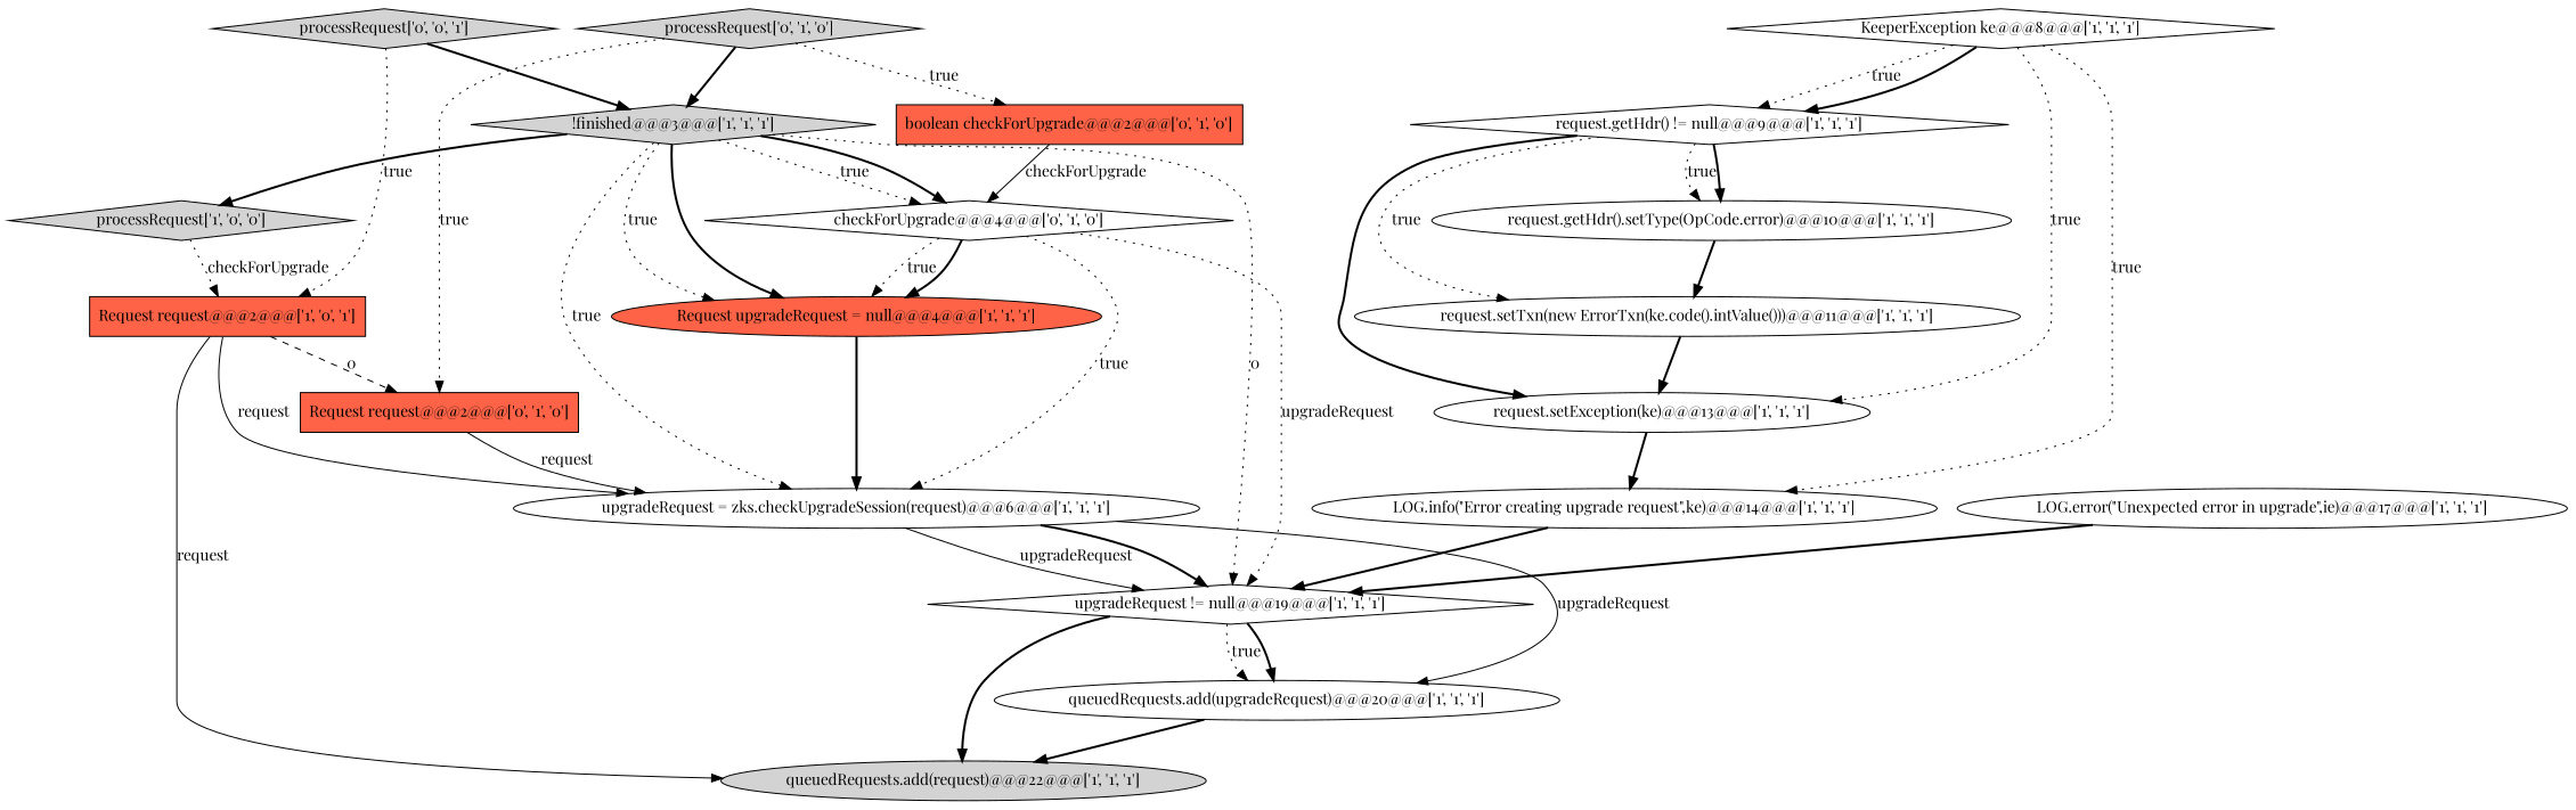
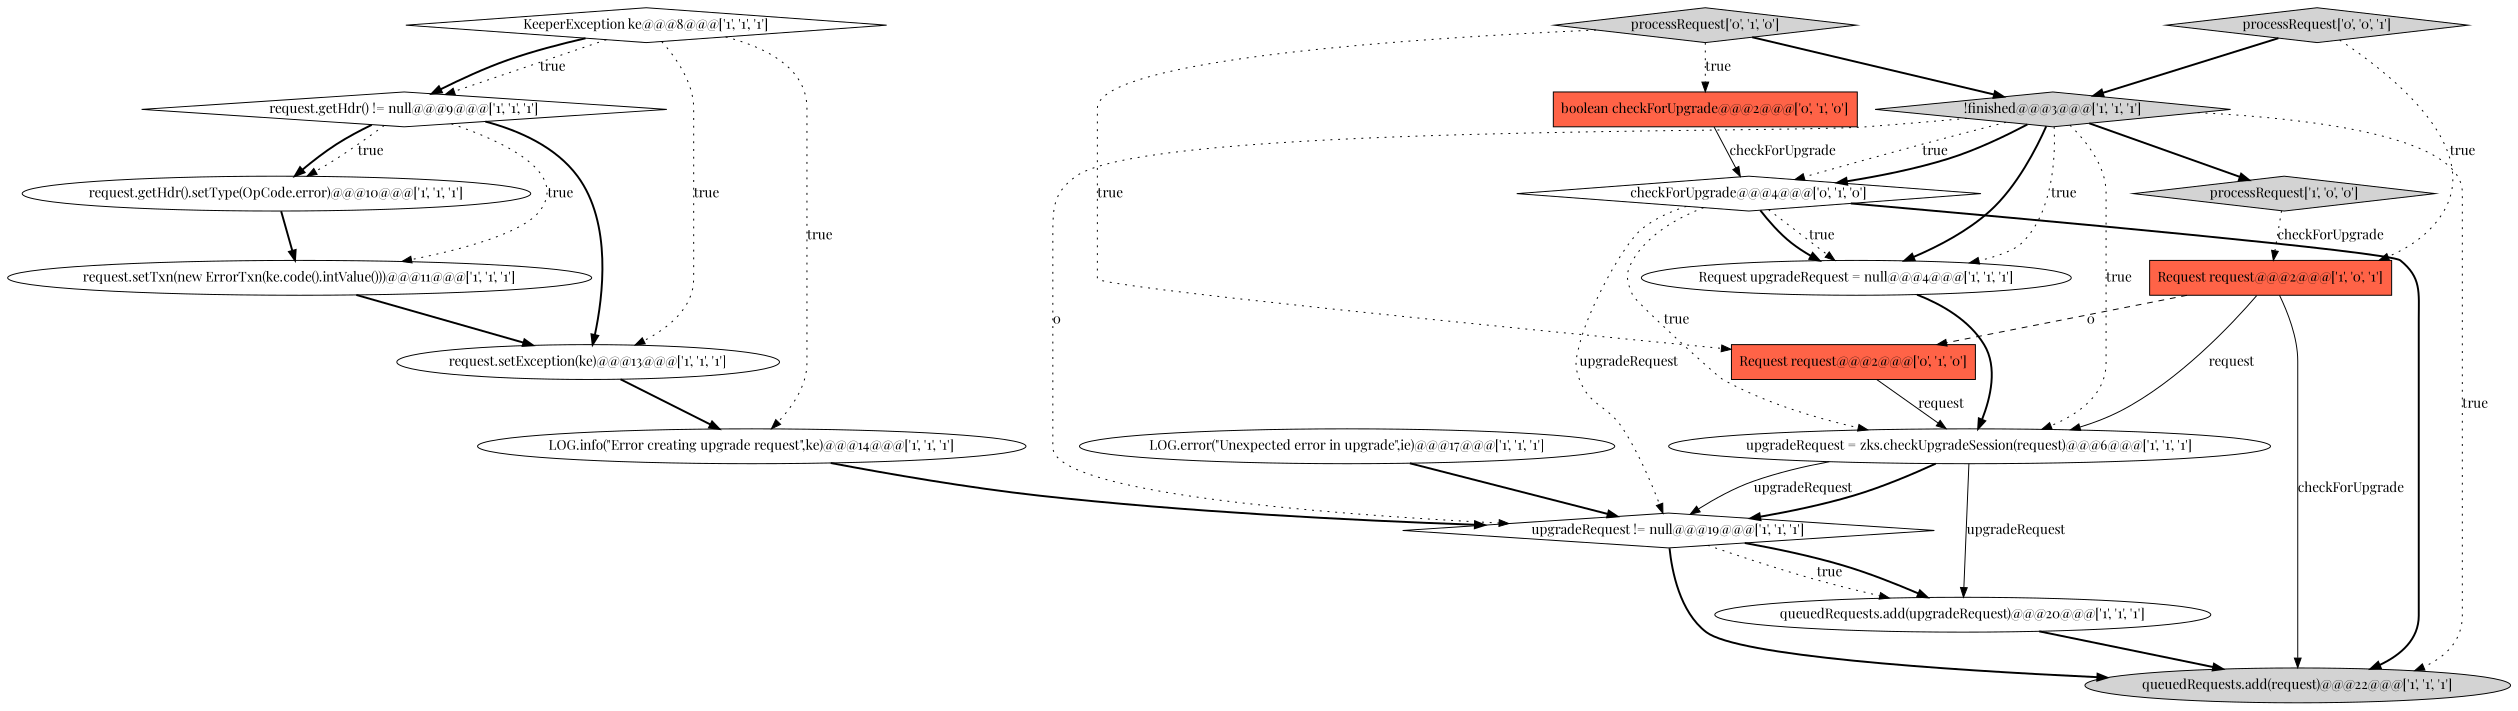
  digraph {
    fontname="Playfair Display"
    node [fillcolor=white fontname="Playfair Display" shape=ellipse style=filled]
    edge [fontname="Playfair Display" style=bold]
    n1 [fillcolor=lightgray label="processRequest['1', '0', '0']" shape=diamond]
    n2 [fillcolor=tomato label="Request request@@@2@@@['1', '0', '1']" shape=box]
    n3 [label="upgradeRequest = zks.checkUpgradeSession(request)@@@6@@@['1', '1', '1']"]
    n4 [fillcolor=tomato label="Request request@@@2@@@['0', '1', '0']" shape=box]
    n5 [fillcolor=lightgray label="queuedRequests.add(request)@@@22@@@['1', '1', '1']"]
    n6 [fillcolor=lightgray label="!finished@@@3@@@['1', '1', '1']" shape=diamond]
    n7 [label="upgradeRequest != null@@@19@@@['1', '1', '1']" shape=diamond]
-   n8 [fillcolor=tomato label="Request upgradeRequest = null@@@4@@@['1', '1', '1']"]
+   n8 [label="Request upgradeRequest = null@@@4@@@['1', '1', '1']"]
    n9 [label="checkForUpgrade@@@4@@@['0', '1', '0']" shape=diamond]
    n10 [label="queuedRequests.add(upgradeRequest)@@@20@@@['1', '1', '1']"]
    n11 [label="request.getHdr() != null@@@9@@@['1', '1', '1']" shape=diamond]
    n12 [label="request.setException(ke)@@@13@@@['1', '1', '1']"]
    n13 [label="request.setTxn(new ErrorTxn(ke.code().intValue()))@@@11@@@['1', '1', '1']"]
    n14 [label="request.getHdr().setType(OpCode.error)@@@10@@@['1', '1', '1']"]
    n15 [label="LOG.info(\"Error creating upgrade request\",ke)@@@14@@@['1', '1', '1']"]
    n16 [label="LOG.error(\"Unexpected error in upgrade\",ie)@@@17@@@['1', '1', '1']"]
    n17 [fillcolor=lightgray label="processRequest['0', '0', '1']" shape=diamond]
    n18 [label="KeeperException ke@@@8@@@['1', '1', '1']" shape=diamond]
    n19 [fillcolor=tomato label="boolean checkForUpgrade@@@2@@@['0', '1', '0']" shape=box]
    n20 [fillcolor=lightgray label="processRequest['0', '1', '0']" shape=diamond]
    n1 -> n2 [label=checkForUpgrade style=dotted]
    n2 -> n3 [label=request style=solid]
    n2 -> n4 [label=0 style=dashed]
-   n2 -> n5 [label=request style=solid]
+   n2 -> n5 [label=checkForUpgrade style=solid]
    n3 -> n7 [label=upgradeRequest style=solid]
    n3 -> n7
    n3 -> n10 [label=upgradeRequest style=solid]
    n4 -> n3 [label=request style=solid]
    n6 -> n1
    n6 -> n3 [label=true style=dotted]
+   n6 -> n5 [label=true style=dotted]
    n6 -> n7 [label=0 style=dotted]
    n6 -> n8 [label=true style=dotted]
    n6 -> n8
    n6 -> n9 [label=true style=dotted]
    n6 -> n9
    n7 -> n5
    n7 -> n10 [label=true style=dotted]
    n7 -> n10
    n8 -> n3
    n9 -> n3 [label=true style=dotted]
+   n9 -> n5
    n9 -> n7 [label=upgradeRequest style=dotted]
    n9 -> n8 [label=true style=dotted]
    n9 -> n8
    n10 -> n5
    n11 -> n12
    n11 -> n13 [label=true style=dotted]
    n11 -> n14 [label=true style=dotted]
    n11 -> n14
    n12 -> n15
    n13 -> n12
    n14 -> n13
    n15 -> n7
    n16 -> n7
    n17 -> n2 [label=true style=dotted]
    n17 -> n6
    n18 -> n11 [label=true style=dotted]
    n18 -> n11
    n18 -> n12 [label=true style=dotted]
    n18 -> n15 [label=true style=dotted]
    n19 -> n9 [label=checkForUpgrade style=solid]
    n20 -> n4 [label=true style=dotted]
    n20 -> n6
    n20 -> n19 [label=true style=dotted]
  }
